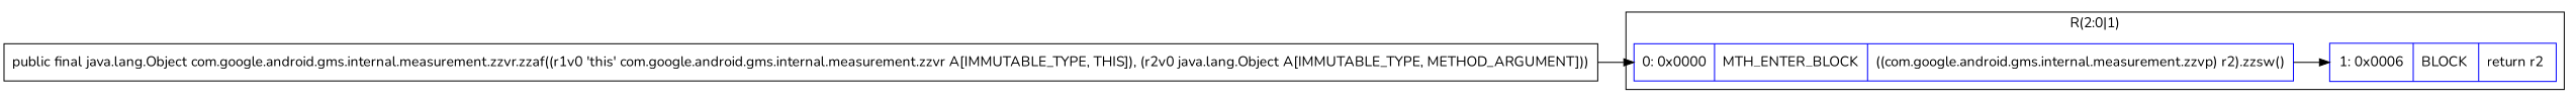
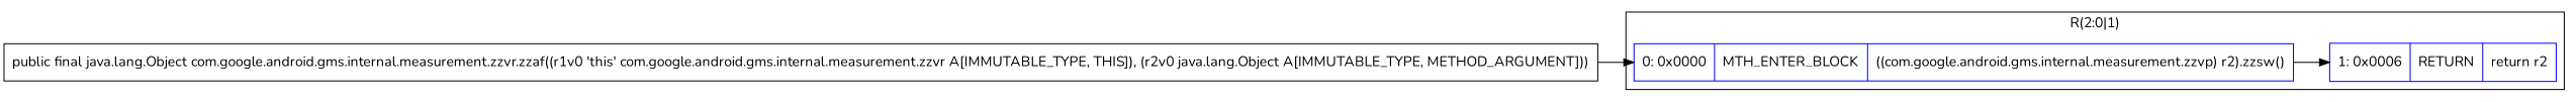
  digraph {
    rankdir=LR
    fontname=Nunito
    node [color=blue shape=record fontname=Nunito]
    edge [fontname=Nunito]
    n1 [label="{0\:\ 0x0000|MTH_ENTER_BLOCK\l|((com.google.android.gms.internal.measurement.zzvp) r2).zzsw()\l}"]
-   n2 [label="{1\:\ 0x0006|BLOCK\l|return r2\l}"]
+   n2 [label="{1\:\ 0x0006|RETURN\l|return r2\l}"]
    n3 [label="{public final java.lang.Object com.google.android.gms.internal.measurement.zzvr.zzaf((r1v0 'this' com.google.android.gms.internal.measurement.zzvr A[IMMUTABLE_TYPE, THIS]), (r2v0 java.lang.Object A[IMMUTABLE_TYPE, METHOD_ARGUMENT])) }" color=""]
    subgraph cluster_1 {
      label="R(2:0|1)"
      n1
      n2
    }
    n1 -> n2
    n3 -> n1
  }
